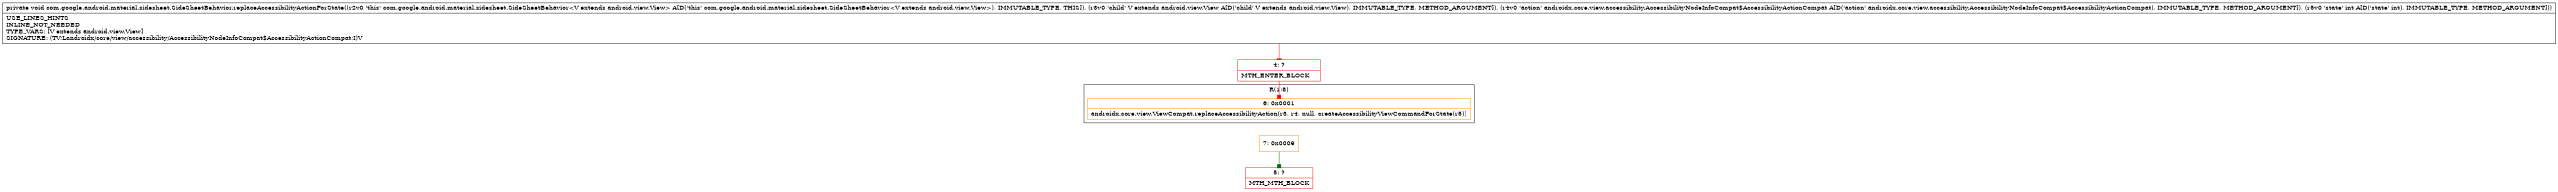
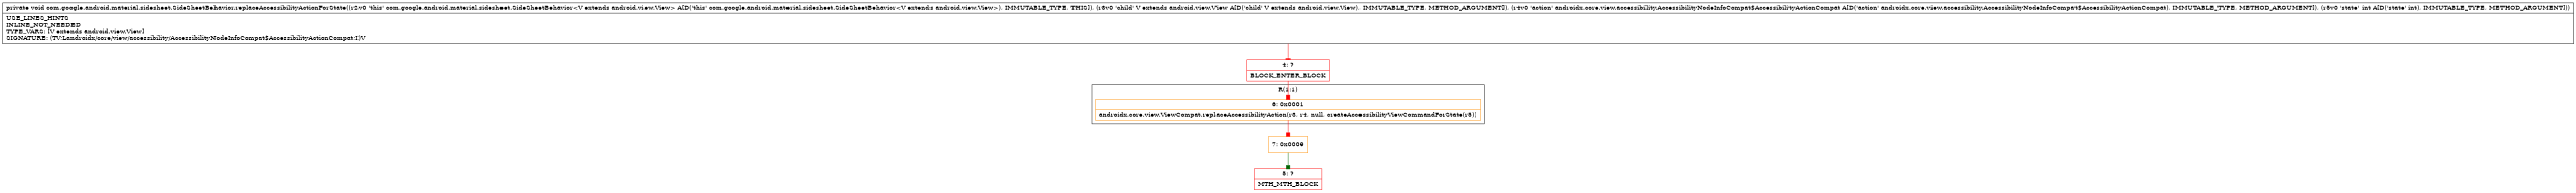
  digraph {
    node [color=darkorange shape=record]
    edge [arrowhead=box color=red]
    n1 [label="{6\:\ 0x0001|androidx.core.view.ViewCompat.replaceAccessibilityAction(r3, r4, null, createAccessibilityViewCommandForState(r5))\l}"]
    n2 [label="{7\:\ 0x0009}"]
    n3 [color=red label="{5\:\ ?|MTH_MTH_BLOCK\l}"]
-   n4 [color=red label="{4\:\ ?|MTH_ENTER_BLOCK\l}"]
+   n4 [color=red label="{4\:\ ?|BLOCK_ENTER_BLOCK\l}"]
    n5 [color=black label="{private void com.google.android.material.sidesheet.SideSheetBehavior.replaceAccessibilityActionForState((r2v0 'this' com.google.android.material.sidesheet.SideSheetBehavior\<V extends android.view.View\> A[D('this' com.google.android.material.sidesheet.SideSheetBehavior\<V extends android.view.View\>), IMMUTABLE_TYPE, THIS]), (r3v0 'child' V extends android.view.View A[D('child' V extends android.view.View), IMMUTABLE_TYPE, METHOD_ARGUMENT]), (r4v0 'action' androidx.core.view.accessibility.AccessibilityNodeInfoCompat$AccessibilityActionCompat A[D('action' androidx.core.view.accessibility.AccessibilityNodeInfoCompat$AccessibilityActionCompat), IMMUTABLE_TYPE, METHOD_ARGUMENT]), (r5v0 'state' int A[D('state' int), IMMUTABLE_TYPE, METHOD_ARGUMENT]))  | USE_LINES_HINTS\lINLINE_NOT_NEEDED\lTYPE_VARS: [V extends android.view.View]\lSIGNATURE: (TV;Landroidx\/core\/view\/accessibility\/AccessibilityNodeInfoCompat$AccessibilityActionCompat;I)V\l}"]
    subgraph cluster_1 {
-     label="R(1:8)"
+     label="R(1:1)"
      n1
    }
+   n1 -> n2
    n2 -> n3 [color=darkgreen]
    n4 -> n1
    n5 -> n4 [arrowhead=tee]
  }
